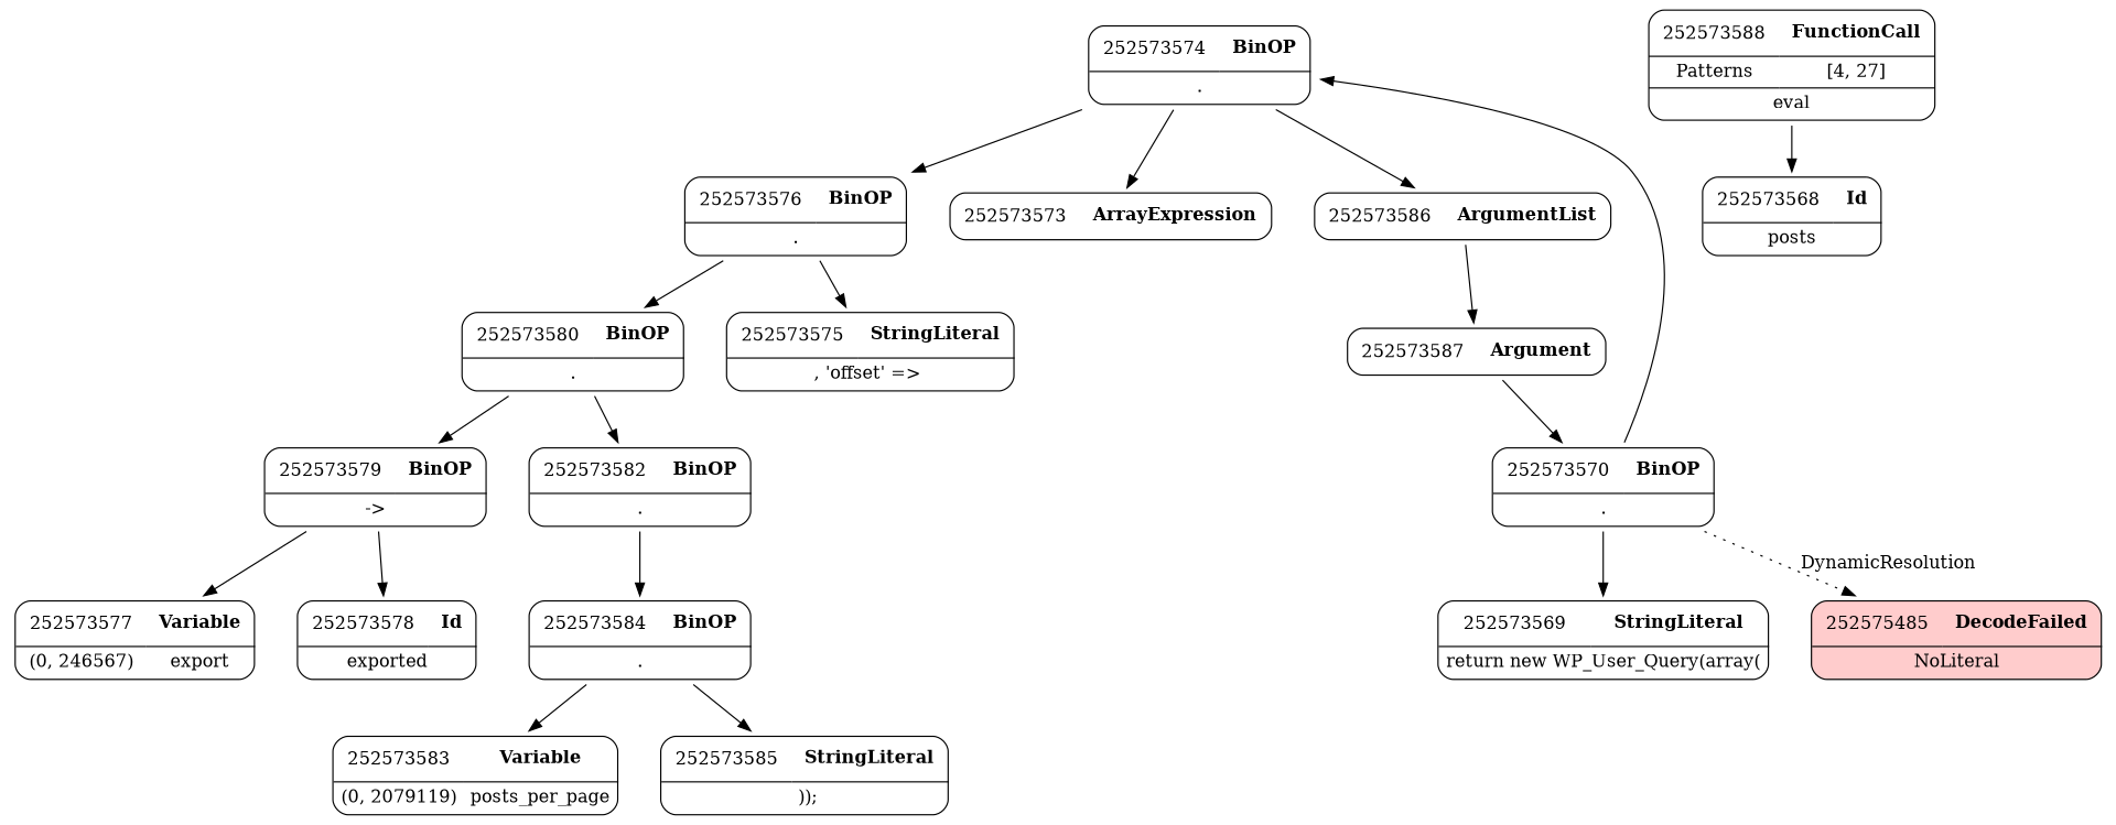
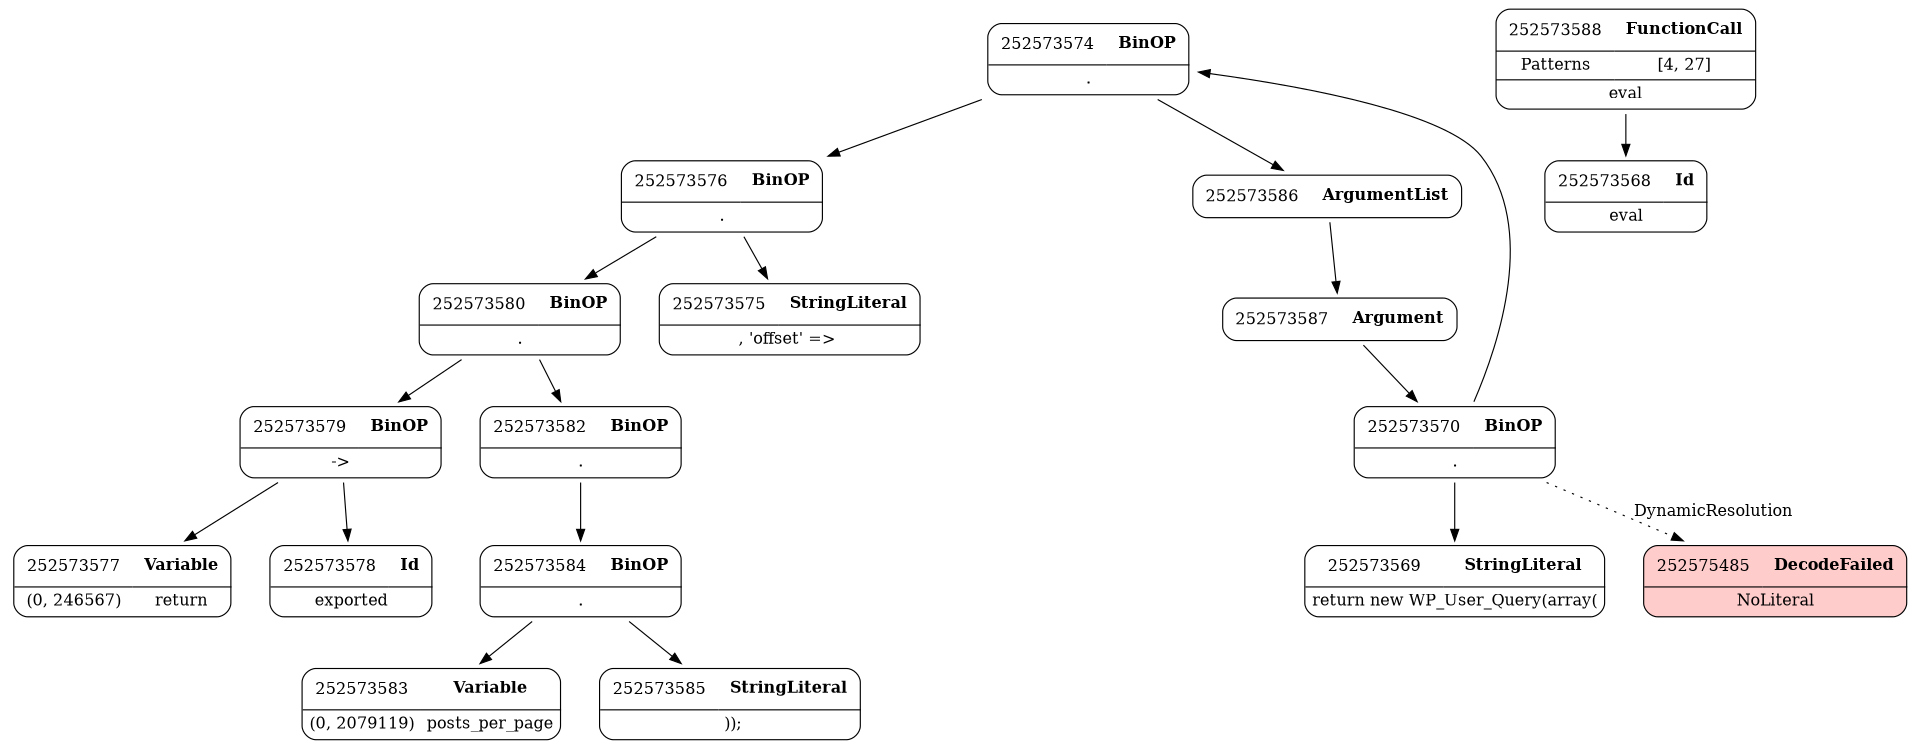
  digraph {
    node [shape=none]
    edge [weight=2]
    n1 [label=<<TABLE border='1' cellspacing='0' cellpadding='10' style='rounded' ><TR><TD border='0'>252573580</TD><TD border='0'><B>BinOP</B></TD></TR><HR/><TR><TD border='0' cellpadding='5' colspan='2'>.</TD></TR></TABLE>>]
    n2 [label=<<TABLE border='1' cellspacing='0' cellpadding='10' style='rounded' ><TR><TD border='0'>252573579</TD><TD border='0'><B>BinOP</B></TD></TR><HR/><TR><TD border='0' cellpadding='5' colspan='2'>-&gt;</TD></TR></TABLE>>]
    n3 [label=<<TABLE border='1' cellspacing='0' cellpadding='10' style='rounded' ><TR><TD border='0'>252573582</TD><TD border='0'><B>BinOP</B></TD></TR><HR/><TR><TD border='0' cellpadding='5' colspan='2'>.</TD></TR></TABLE>>]
-   n4 [label=<<TABLE border='1' cellspacing='0' cellpadding='10' style='rounded' ><TR><TD border='0'>252573577</TD><TD border='0'><B>Variable</B></TD></TR><HR/><TR><TD border='0' cellpadding='5'>(0, 246567)</TD><TD border='0' cellpadding='5'>export</TD></TR></TABLE>>]
+   n4 [label=<<TABLE border='1' cellspacing='0' cellpadding='10' style='rounded' ><TR><TD border='0'>252573577</TD><TD border='0'><B>Variable</B></TD></TR><HR/><TR><TD border='0' cellpadding='5'>(0, 246567)</TD><TD border='0' cellpadding='5'>return</TD></TR></TABLE>>]
    n5 [label=<<TABLE border='1' cellspacing='0' cellpadding='10' style='rounded' ><TR><TD border='0'>252573578</TD><TD border='0'><B>Id</B></TD></TR><HR/><TR><TD border='0' cellpadding='5' colspan='2'>exported</TD></TR></TABLE>>]
    n6 [label=<<TABLE border='1' cellspacing='0' cellpadding='10' style='rounded' ><TR><TD border='0'>252573584</TD><TD border='0'><B>BinOP</B></TD></TR><HR/><TR><TD border='0' cellpadding='5' colspan='2'>.</TD></TR></TABLE>>]
    n7 [label=<<TABLE border='1' cellspacing='0' cellpadding='10' style='rounded' ><TR><TD border='0'>252573583</TD><TD border='0'><B>Variable</B></TD></TR><HR/><TR><TD border='0' cellpadding='5'>(0, 2079119)</TD><TD border='0' cellpadding='5'>posts_per_page</TD></TR></TABLE>>]
    n8 [label=<<TABLE border='1' cellspacing='0' cellpadding='10' style='rounded' ><TR><TD border='0'>252573585</TD><TD border='0'><B>StringLiteral</B></TD></TR><HR/><TR><TD border='0' cellpadding='5' colspan='2'> ));</TD></TR></TABLE>>]
    n9 [label=<<TABLE border='1' cellspacing='0' cellpadding='10' style='rounded' ><TR><TD border='0'>252573576</TD><TD border='0'><B>BinOP</B></TD></TR><HR/><TR><TD border='0' cellpadding='5' colspan='2'>.</TD></TR></TABLE>>]
    n10 [label=<<TABLE border='1' cellspacing='0' cellpadding='10' style='rounded' ><TR><TD border='0'>252573575</TD><TD border='0'><B>StringLiteral</B></TD></TR><HR/><TR><TD border='0' cellpadding='5' colspan='2'>, 'offset' =&gt; </TD></TR></TABLE>>]
-   n11 [label=<<TABLE border='1' cellspacing='0' cellpadding='10' style='rounded' ><TR><TD border='0'>252573573</TD><TD border='0'><B>ArrayExpression</B></TD></TR></TABLE>>]
    n12 [label=<<TABLE border='1' cellspacing='0' cellpadding='10' style='rounded' ><TR><TD border='0'>252573574</TD><TD border='0'><B>BinOP</B></TD></TR><HR/><TR><TD border='0' cellpadding='5' colspan='2'>.</TD></TR></TABLE>>]
    n13 [label=<<TABLE border='1' cellspacing='0' cellpadding='10' style='rounded' ><TR><TD border='0'>252573586</TD><TD border='0'><B>ArgumentList</B></TD></TR></TABLE>>]
    n14 [label=<<TABLE border='1' cellspacing='0' cellpadding='10' style='rounded' ><TR><TD border='0'>252573569</TD><TD border='0'><B>StringLiteral</B></TD></TR><HR/><TR><TD border='0' cellpadding='5' colspan='2'>return new WP_User_Query(array(</TD></TR></TABLE>>]
-   n15 [label=<<TABLE border='1' cellspacing='0' cellpadding='10' style='rounded' ><TR><TD border='0'>252573568</TD><TD border='0'><B>Id</B></TD></TR><HR/><TR><TD border='0' cellpadding='5' colspan='2'>posts</TD></TR></TABLE>>]
+   n15 [label=<<TABLE border='1' cellspacing='0' cellpadding='10' style='rounded' ><TR><TD border='0'>252573568</TD><TD border='0'><B>Id</B></TD></TR><HR/><TR><TD border='0' cellpadding='5' colspan='2'>eval</TD></TR></TABLE>>]
    n16 [label=<<TABLE border='1' cellspacing='0' cellpadding='10' style='rounded' ><TR><TD border='0'>252573570</TD><TD border='0'><B>BinOP</B></TD></TR><HR/><TR><TD border='0' cellpadding='5' colspan='2'>.</TD></TR></TABLE>>]
    n17 [label=<<TABLE border='1' cellspacing='0' cellpadding='10' style='rounded' bgcolor='#FFCCCC' ><TR><TD border='0'>252575485</TD><TD border='0'><B>DecodeFailed</B></TD></TR><HR/><TR><TD border='0' cellpadding='5' colspan='2'>NoLiteral</TD></TR></TABLE>>]
    n18 [label=<<TABLE border='1' cellspacing='0' cellpadding='10' style='rounded' ><TR><TD border='0'>252573588</TD><TD border='0'><B>FunctionCall</B></TD></TR><HR/><TR><TD border='0' cellpadding='5'>Patterns</TD><TD border='0' cellpadding='5'>[4, 27]</TD></TR><HR/><TR><TD border='0' cellpadding='5' colspan='2'>eval</TD></TR></TABLE>>]
    n19 [label=<<TABLE border='1' cellspacing='0' cellpadding='10' style='rounded' ><TR><TD border='0'>252573587</TD><TD border='0'><B>Argument</B></TD></TR></TABLE>>]
    n1 -> n2
    n1 -> n3
    n2 -> n4
    n2 -> n5
    n3 -> n6
    n6 -> n7
    n6 -> n8
    n9 -> n1
    n9 -> n10
    n12 -> n9
-   n12 -> n11
    n12 -> n13
    n13 -> n19
    n16 -> n12
    n16 -> n14
    n16 -> n17 [label=DynamicResolution style=dotted weight=""]
    n18 -> n15
    n19 -> n16
  }
